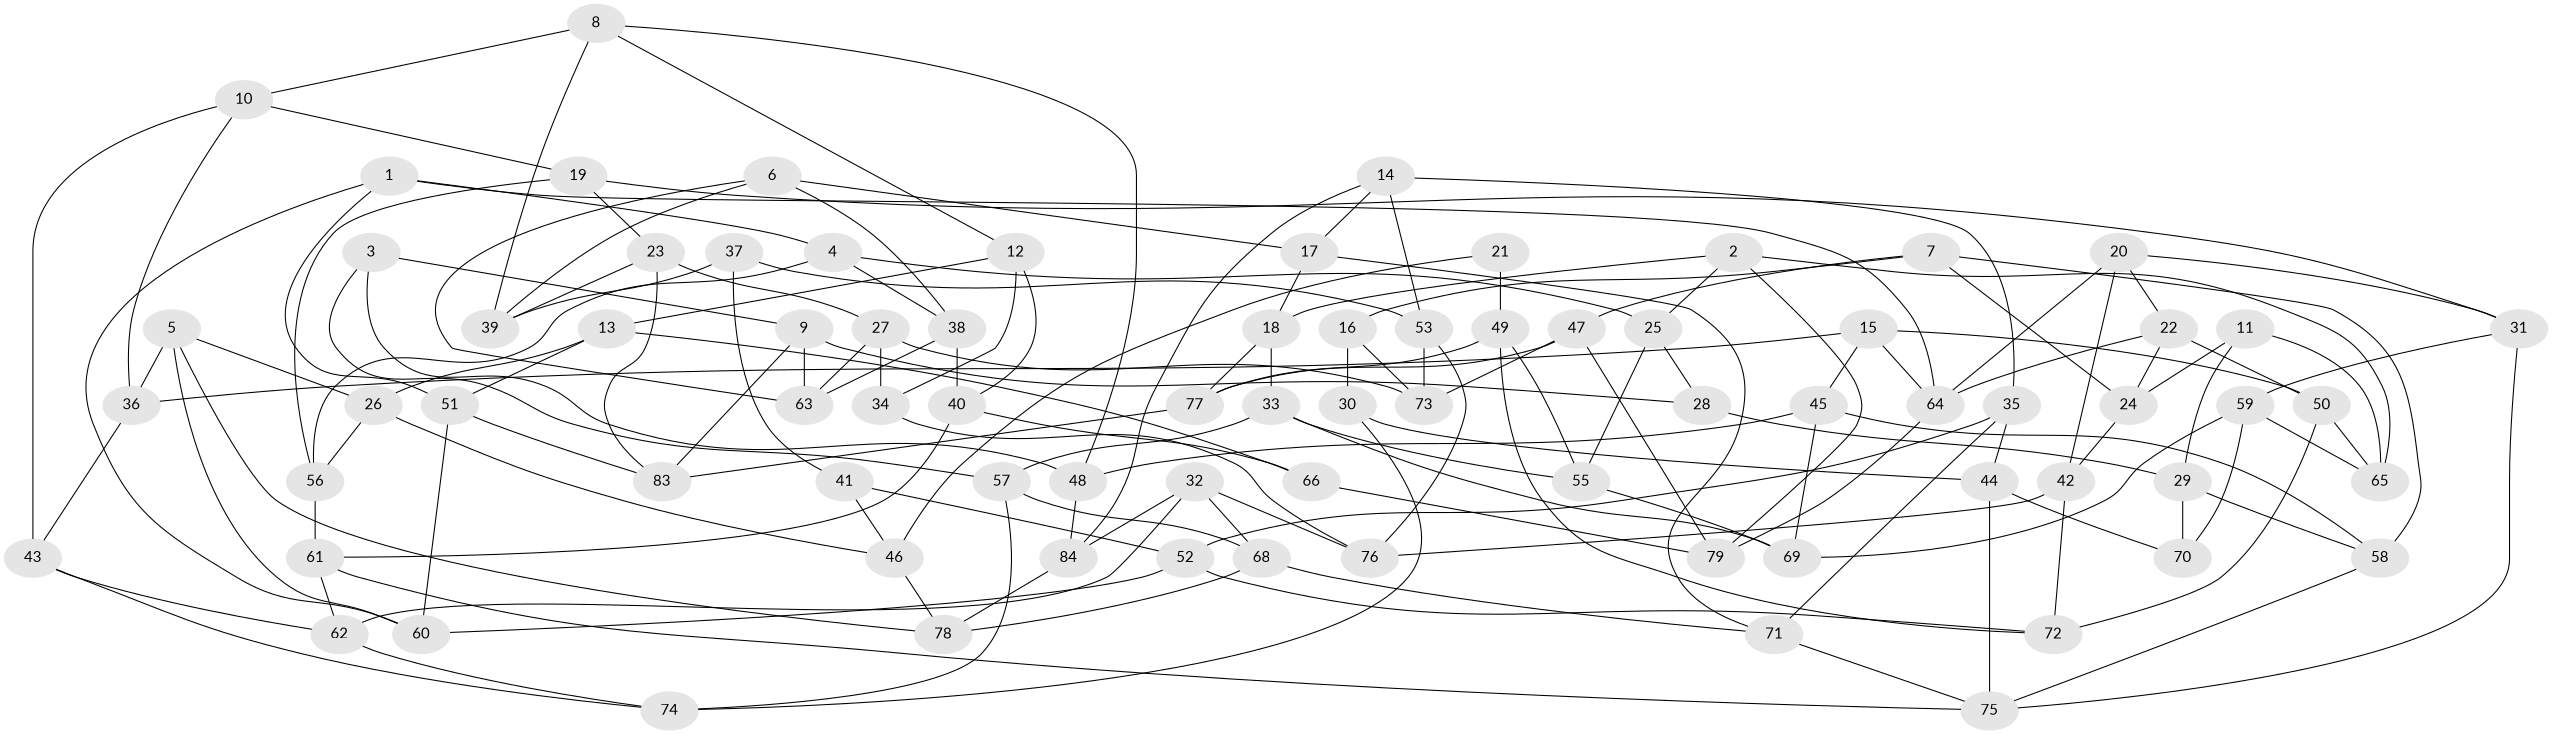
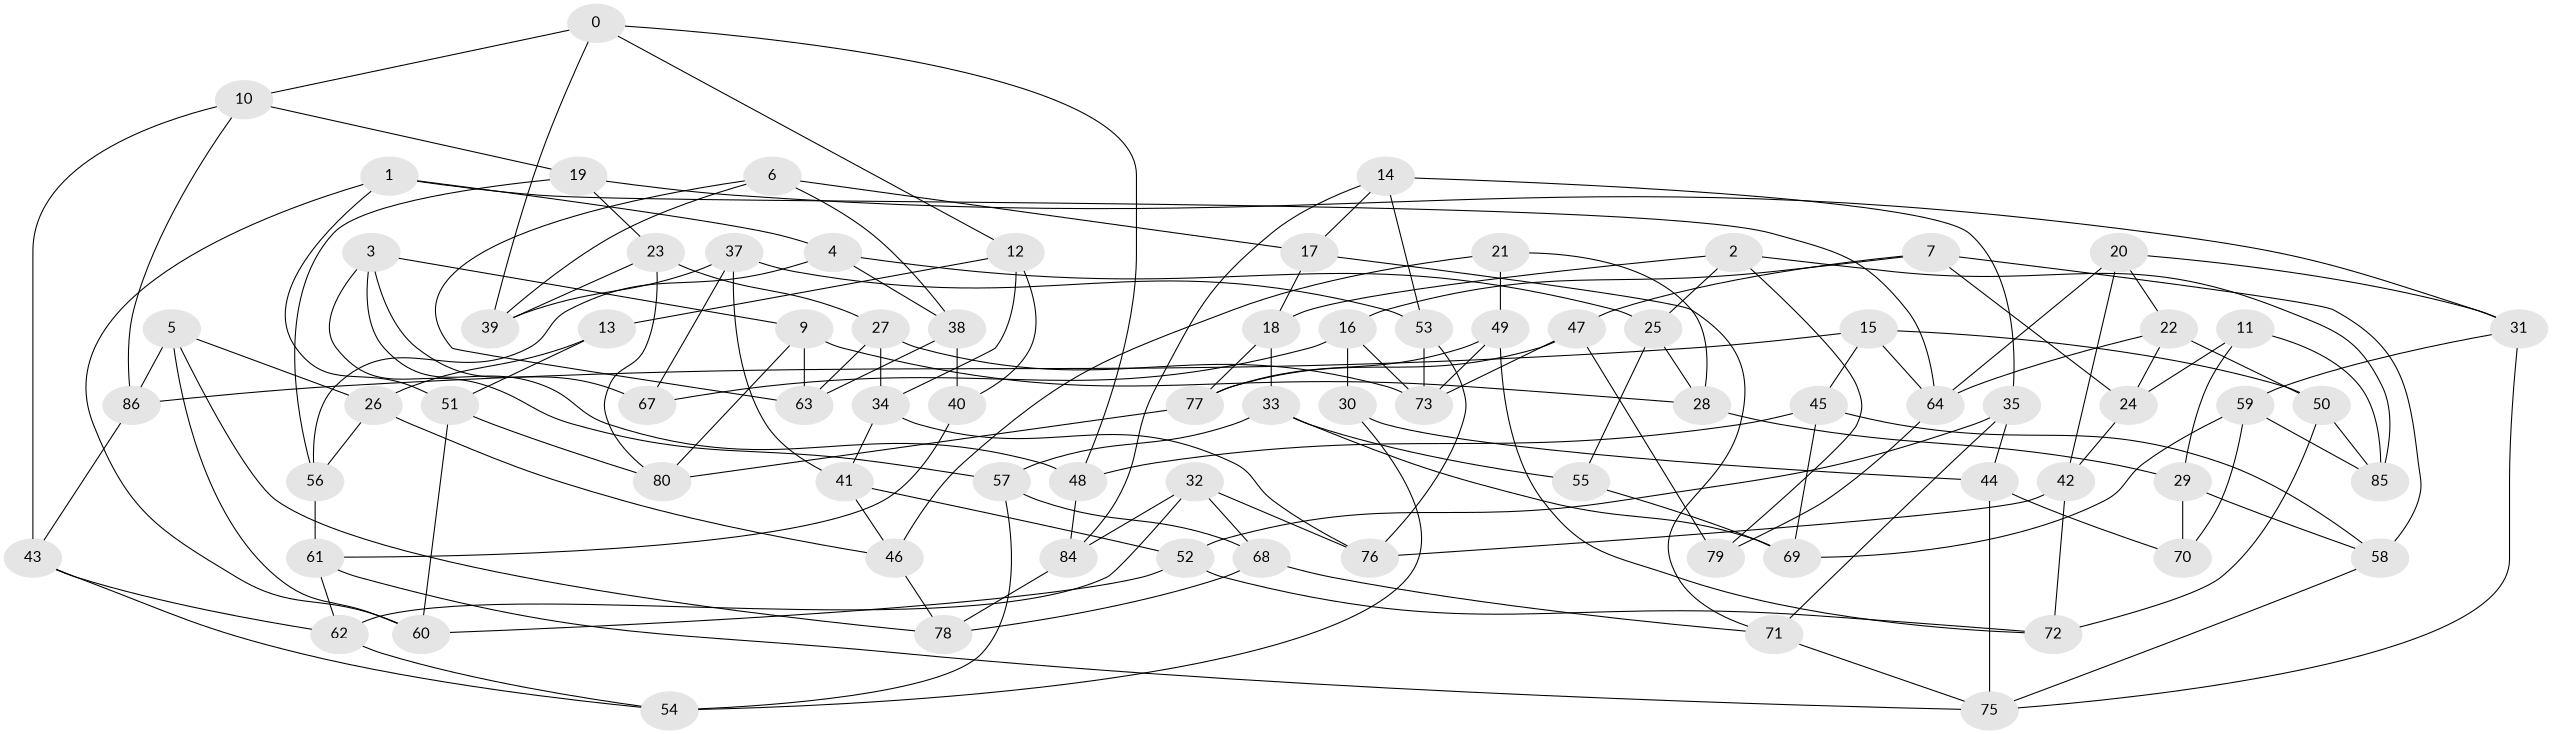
  graph {
    fontname=Lato
    node [color=gray90 fontname=Lato style=filled]
    edge [fontname=Lato]
    1
    4
    51
    60
    64
    25
    38
    56
-   80 [label=83]
+   80
    79
    2
    18
-   65
+   65 [label=85]
    33
    77
    28
    55
    3
    9
    48
    57
+   67
    63
    n24 [label=84]
-   74
+   74 [label=54]
    68
    40
    61
    5
    26
-   36
+   36 [label=86]
    78
    46
    43
    6
    17
    39
    71
    7
    16
    24
    47
    58
    30
    73
    42
    75
-   8
+   8 [label=0]
    10
    12
    19
    13
    34
    29
    23
    31
    62
    11
    21
    49
    70
-   66
    76
    41
    14
    35
    53
    44
    52
    15
    45
    50
    69
    72
    27
    59
    20
    22
    32
    37
    1 -- 4
    1 -- 51
    1 -- 60
    1 -- 64
    4 -- 25
    4 -- 38
    4 -- 56
    51 -- 60
    51 -- 80
    64 -- 79
    25 -- 28
    25 -- 55
    38 -- 63
    38 -- 40
    56 -- 61
    2 -- 25
    2 -- 79
    2 -- 18
    2 -- 65
    18 -- 33
    18 -- 77
    33 -- 55
    33 -- 57
    33 -- 69
    77 -- 80
    28 -- 29
    55 -- 69
    3 -- 9
    3 -- 48
    3 -- 57
+   3 -- 67
    9 -- 80
    9 -- 28
    9 -- 63
    48 -- n24
    57 -- 74
    57 -- 68
    n24 -- 78
    68 -- 78
    68 -- 71
    40 -- 61
-   40 -- 66
    61 -- 75
    61 -- 62
    5 -- 60
    5 -- 26
    5 -- 36
    5 -- 78
    26 -- 56
    26 -- 46
    36 -- 43
    46 -- 78
    43 -- 74
    43 -- 62
    6 -- 38
    6 -- 63
    6 -- 17
    6 -- 39
    17 -- 18
    17 -- 71
    71 -- 75
    7 -- 16
    7 -- 24
    7 -- 47
    7 -- 58
+   16 -- 67
    16 -- 30
    16 -- 73
    24 -- 42
    47 -- 79
    47 -- 77
    47 -- 73
    58 -- 75
    30 -- 74
    30 -- 44
    42 -- 76
    42 -- 72
    8 -- 48
    8 -- 39
    8 -- 10
    8 -- 12
    10 -- 36
    10 -- 43
    10 -- 19
    12 -- 40
    12 -- 13
    12 -- 34
    19 -- 56
    19 -- 23
    19 -- 31
    13 -- 51
    13 -- 26
-   13 -- 66
    34 -- 76
+   34 -- 41
    29 -- 58
    29 -- 70
    23 -- 80
    23 -- 39
    23 -- 27
    31 -- 75
    31 -- 59
    62 -- 74
    11 -- 65
    11 -- 24
    11 -- 29
+   21 -- 28
    21 -- 46
    21 -- 49
    49 -- 77
-   49 -- 55
+   49 -- 73
    49 -- 72
-   66 -- 79
    41 -- 46
    41 -- 52
    14 -- n24
    14 -- 17
    14 -- 35
    14 -- 53
    35 -- 71
    35 -- 44
    35 -- 52
    53 -- 73
    53 -- 76
    44 -- 75
    44 -- 70
    52 -- 60
    52 -- 72
    15 -- 64
    15 -- 36
    15 -- 45
    15 -- 50
    45 -- 48
    45 -- 58
    45 -- 69
    50 -- 65
    50 -- 72
    27 -- 63
    27 -- 73
    27 -- 34
    59 -- 65
    59 -- 70
    59 -- 69
    20 -- 64
    20 -- 42
    20 -- 31
    20 -- 22
    22 -- 64
    22 -- 24
    22 -- 50
    32 -- n24
    32 -- 68
    32 -- 62
    32 -- 76
+   37 -- 67
    37 -- 39
    37 -- 41
    37 -- 53
  }
